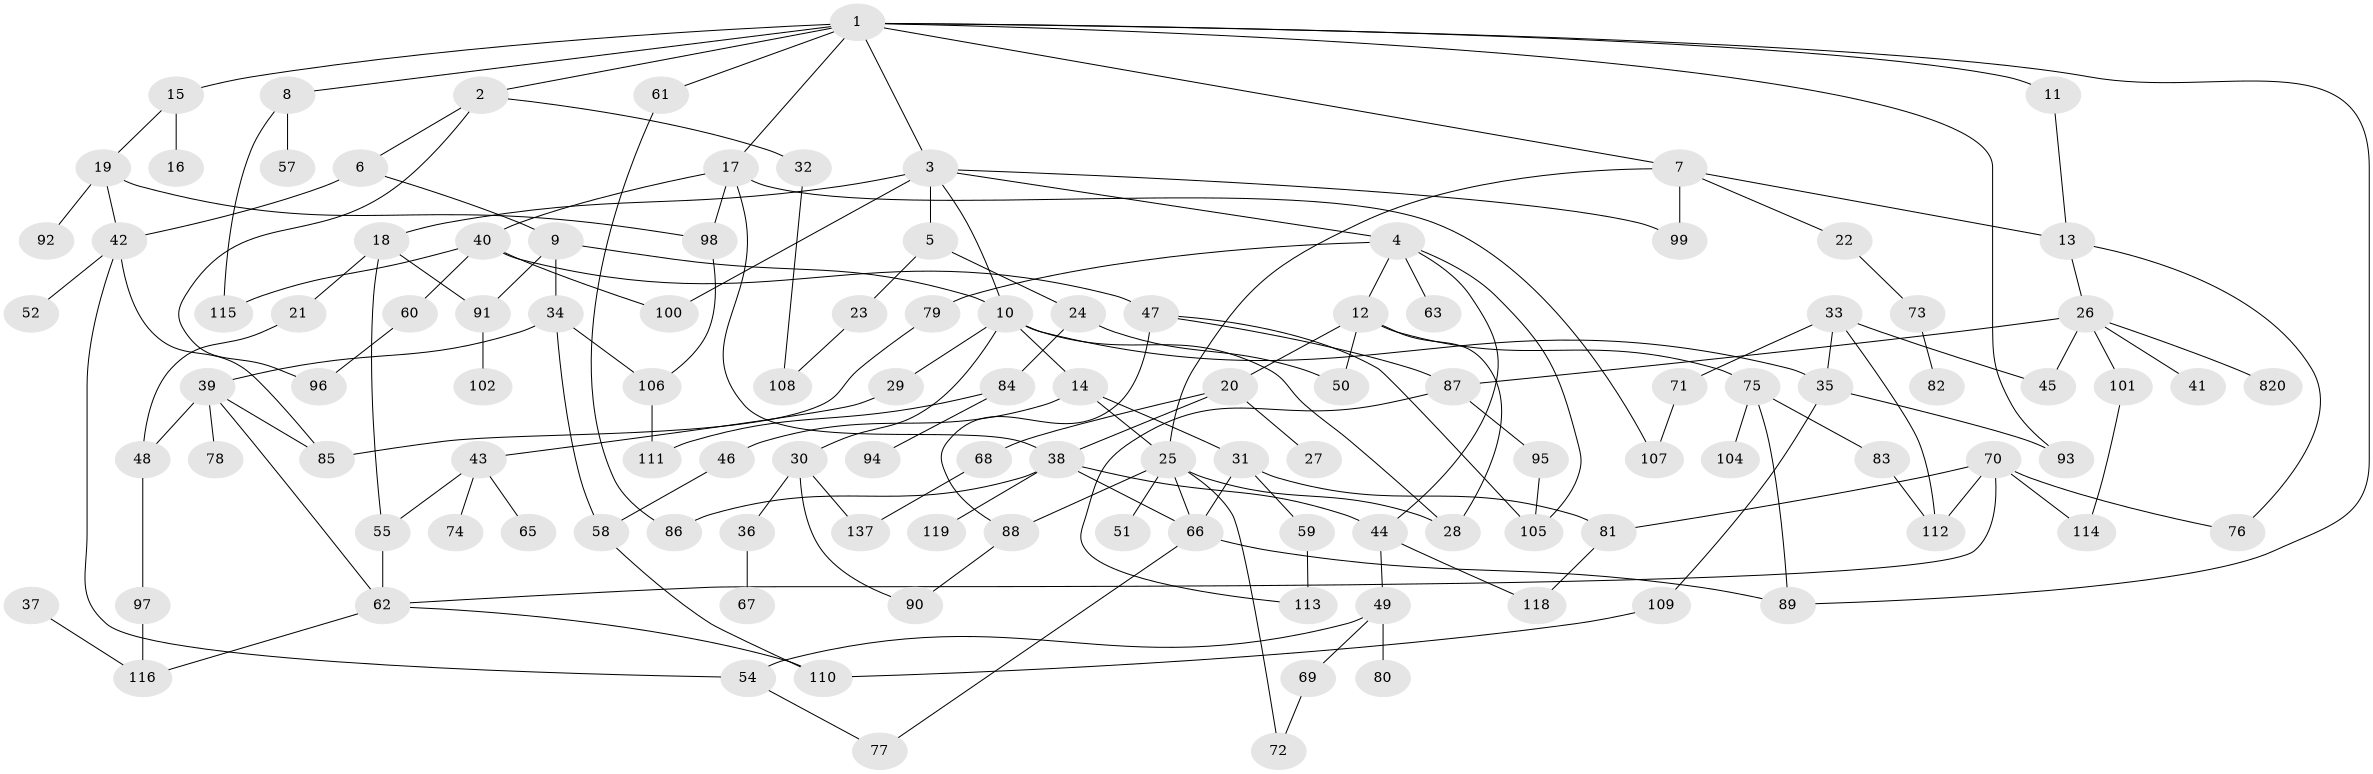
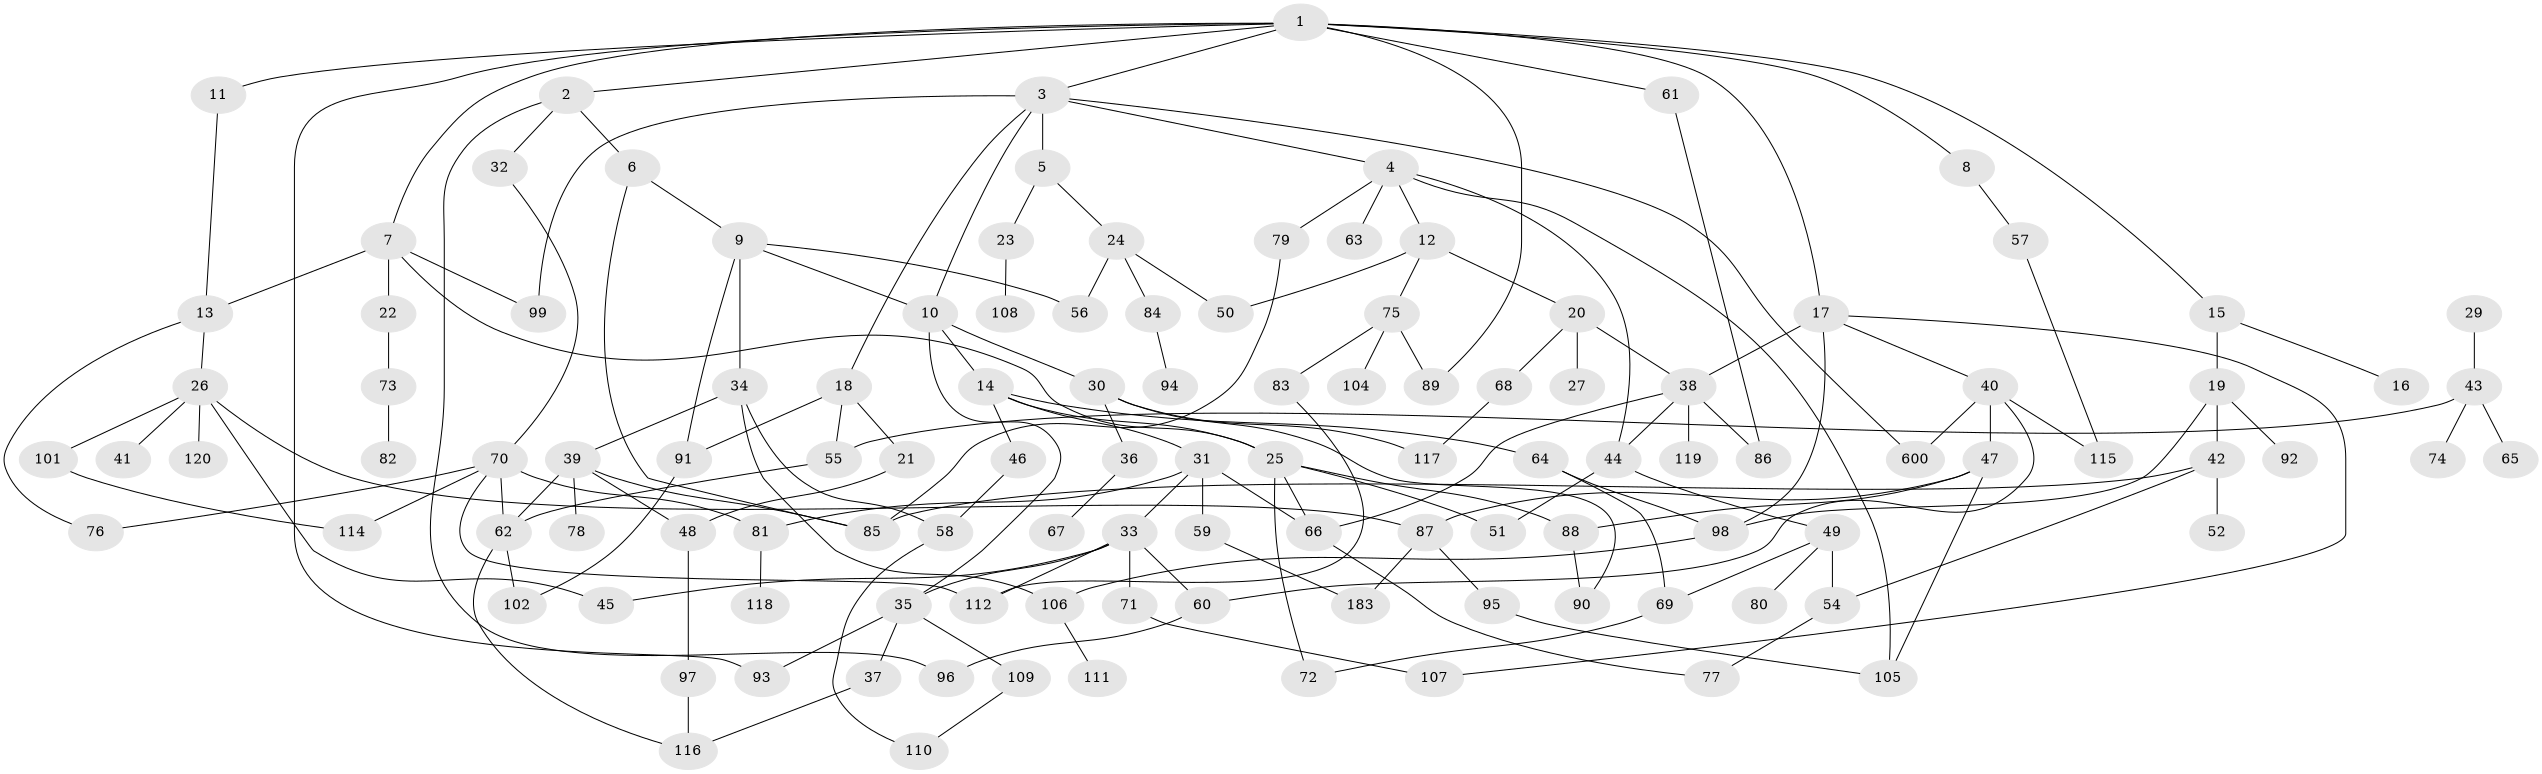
  graph {
    node [color=gray90 style=filled]
    1
    2
    3
    7
    8
    11
    15
    17
    61
    89
    93
    6
    32
    96
    4
    5
    10
    18
    99
-   100
+   100 [label=600]
    22
    25
    13
    57
    16
    19
    38
    40
    98
    107
    86
    9
    85
    70
    12
    44
    63
    79
    105
    23
    24
    14
-   28
    29
    30
    35
    91
    21
    55
    20
    50
    75
    49
    118
    108
+   56
    84
    34
    73
    51
    66
    72
    88
    115
    39
    58
    106
    102
    31
    46
+   64
    43
    36
    90
-   117 [label=137]
+   117
    37
    109
    26
    76
    27
    68
    83
    104
    41
    45
    87
    101
-   120 [label=820]
+   120
    33
    59
    81
    69
    42
    92
    119
    60
    47
    48
    62
    52
    54
    116
    97
    82
    94
    111
    77
-   113
+   113 [label=183]
    95
    114
    65
    74
    67
    71
    112
    78
    110
    80
    1 -- 2
    1 -- 3
    1 -- 7
    1 -- 8
    1 -- 11
    1 -- 15
    1 -- 17
    1 -- 61
    1 -- 89
    1 -- 93
    2 -- 6
    2 -- 32
    2 -- 96
    3 -- 4
    3 -- 5
    3 -- 10
    3 -- 18
    3 -- 99
    3 -- 100
    7 -- 99
    7 -- 22
    7 -- 25
    7 -- 13
    8 -- 57
    11 -- 13
    15 -- 16
    15 -- 19
    17 -- 38
    17 -- 40
    17 -- 98
    17 -- 107
    61 -- 86
    6 -- 9
-   6 -- 42
-   32 -- 108
+   6 -- 85
+   32 -- 70
    4 -- 12
    4 -- 44
    4 -- 63
    4 -- 79
    4 -- 105
    5 -- 23
    5 -- 24
    10 -- 14
-   10 -- 28
-   10 -- 29
    10 -- 30
    10 -- 35
    18 -- 91
    18 -- 21
    18 -- 55
    22 -- 73
-   25 -- 28
    25 -- 51
    25 -- 66
    25 -- 72
    25 -- 88
    13 -- 26
    13 -- 76
-   8 -- 115
+   57 -- 115
    19 -- 98
    19 -- 42
    19 -- 92
    38 -- 86
    38 -- 44
    38 -- 66
    38 -- 119
    40 -- 100
    40 -- 115
    40 -- 60
    40 -- 47
    98 -- 106
    9 -- 10
    9 -- 91
+   9 -- 56
    9 -- 34
    70 -- 76
    70 -- 81
    70 -- 62
    70 -- 114
    70 -- 112
-   12 -- 28
    12 -- 20
    12 -- 50
    12 -- 75
    44 -- 49
-   44 -- 118
+   44 -- 51
    79 -- 85
    23 -- 108
    24 -- 50
+   24 -- 56
    24 -- 84
    14 -- 25
    14 -- 31
    14 -- 46
+   14 -- 64
    29 -- 43
    30 -- 36
    30 -- 90
    30 -- 117
    35 -- 93
+   35 -- 37
    35 -- 109
    91 -- 102
    21 -- 48
    55 -- 62
    20 -- 38
    20 -- 27
    20 -- 68
    75 -- 89
    75 -- 83
    75 -- 104
    49 -- 69
    49 -- 54
    49 -- 80
    84 -- 94
-   84 -- 111
    34 -- 39
    34 -- 58
    34 -- 106
    73 -- 82
-   66 -- 89
    66 -- 77
    88 -- 90
    39 -- 85
    39 -- 48
    39 -- 62
    39 -- 78
    58 -- 110
    106 -- 111
    31 -- 66
+   31 -- 33
    31 -- 59
    31 -- 81
    46 -- 58
+   64 -- 98
+   64 -- 69
    43 -- 55
    43 -- 65
    43 -- 74
    36 -- 67
    37 -- 116
    109 -- 110
    26 -- 41
    26 -- 45
    26 -- 87
    26 -- 101
    26 -- 120
    68 -- 117
    83 -- 112
    87 -- 113
    87 -- 95
    101 -- 114
    33 -- 35
    33 -- 45
+   33 -- 60
    33 -- 71
    33 -- 112
    59 -- 113
    81 -- 118
    69 -- 72
    42 -- 85
    42 -- 52
    42 -- 54
    60 -- 96
    47 -- 105
    47 -- 88
    47 -- 87
    48 -- 97
-   62 -- 110
+   62 -- 102
    62 -- 116
    54 -- 77
    97 -- 116
    95 -- 105
    71 -- 107
  }
